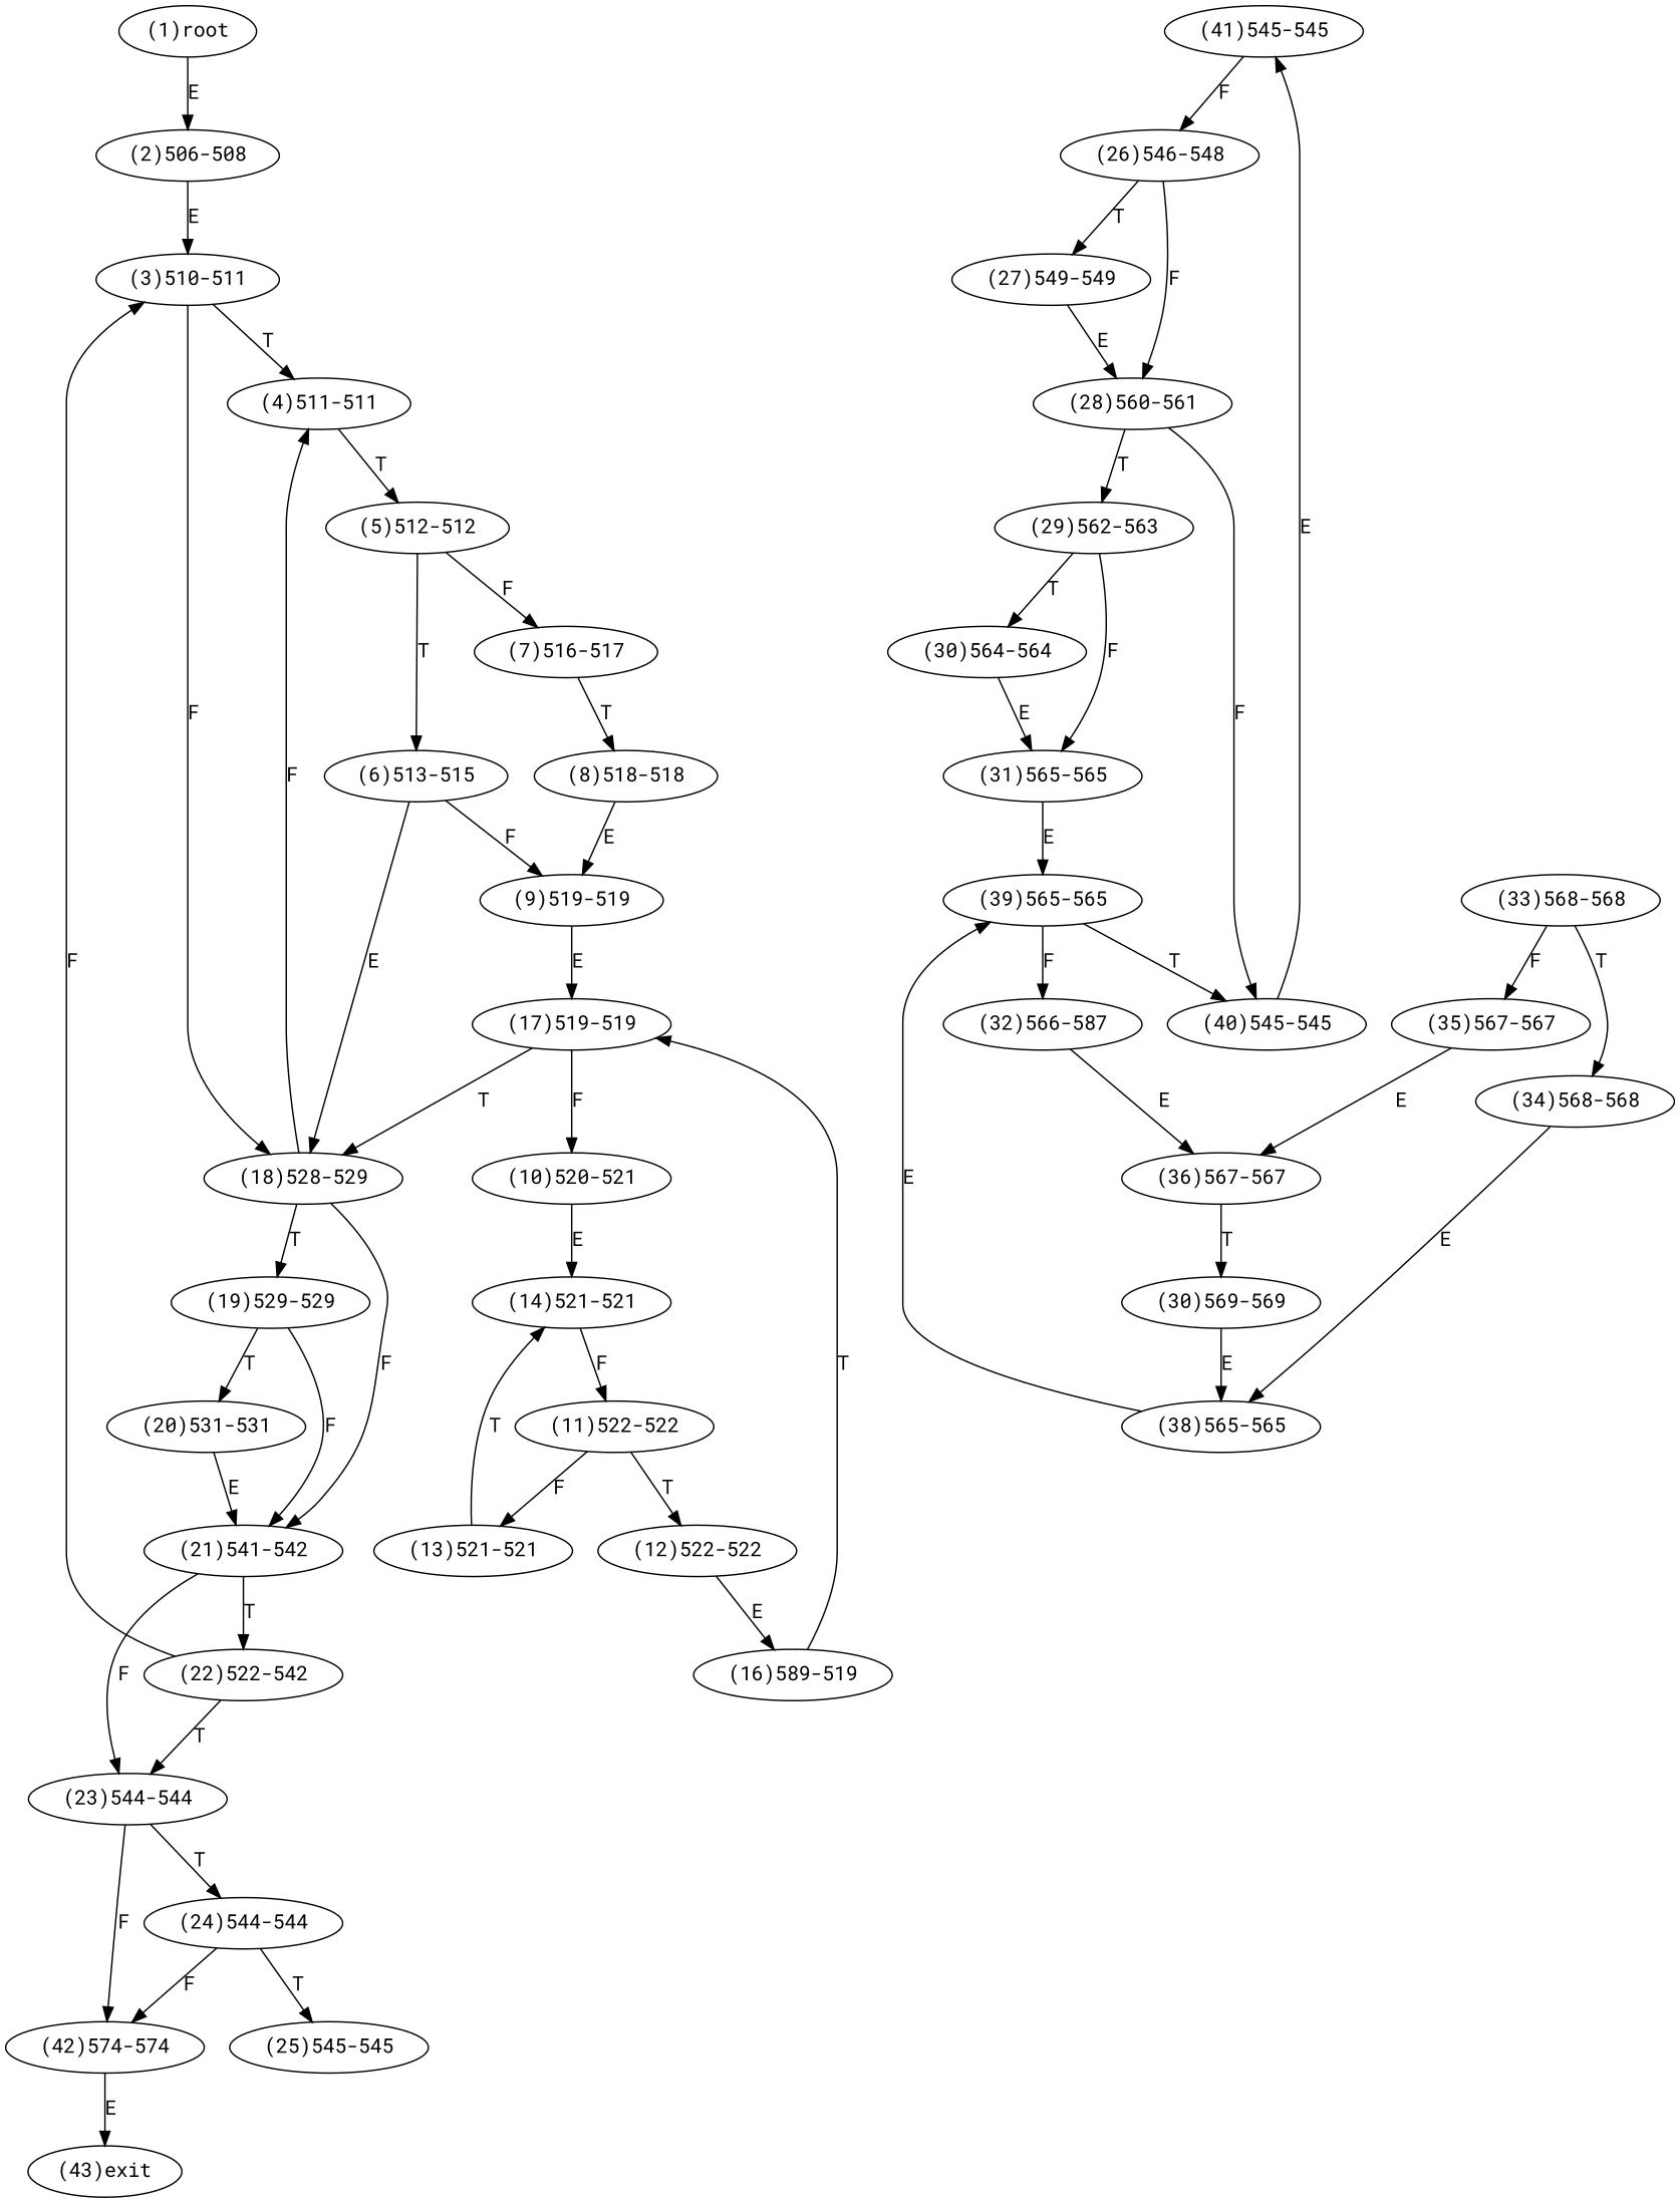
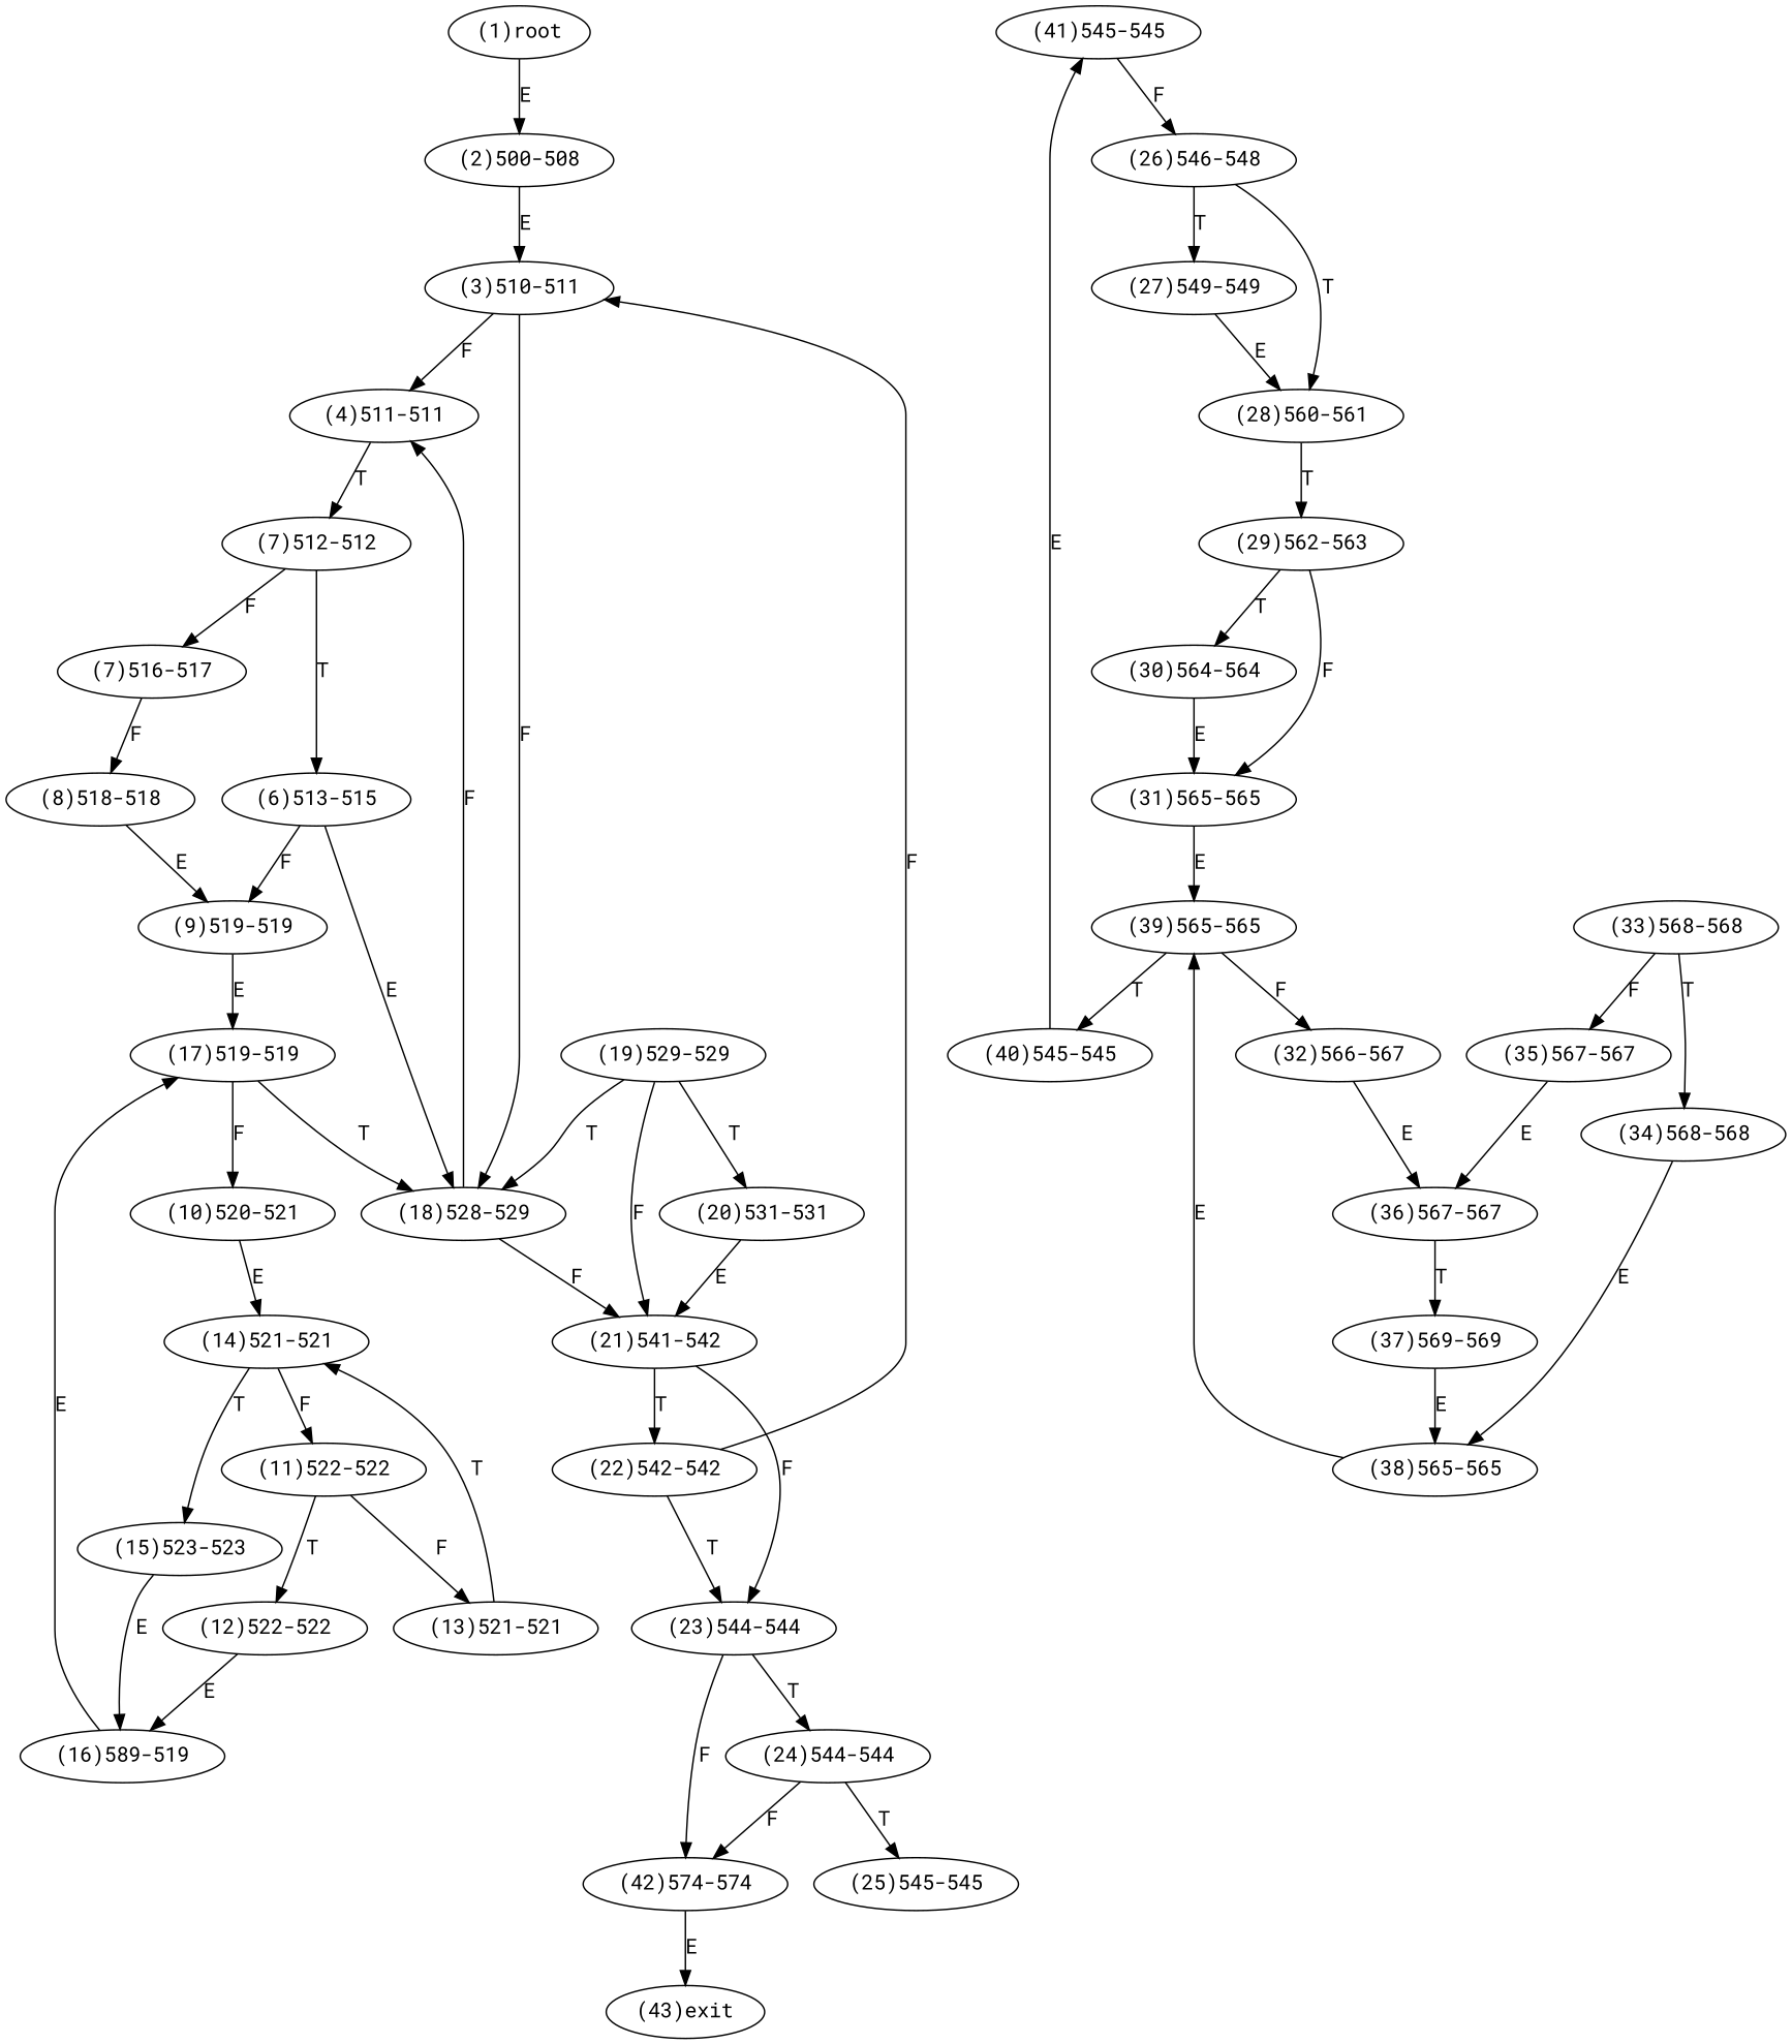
  digraph {
    fontname="Roboto Mono"
    node [fontname="Roboto Mono"]
    edge [fontname="Roboto Mono"]
    n1 [label="(1)root"]
-   n2 [label="(2)506-508"]
+   n2 [label="(2)500-508"]
    n3 [label="(3)510-511"]
    n4 [label="(4)511-511"]
    n5 [label="(18)528-529"]
-   n6 [label="(5)512-512"]
+   n6 [label="(7)512-512"]
    n7 [label="(19)529-529"]
    n8 [label="(21)541-542"]
    n9 [label="(6)513-515"]
    n10 [label="(7)516-517"]
    n11 [label="(9)519-519"]
    n12 [label="(8)518-518"]
    n13 [label="(17)519-519"]
    n14 [label="(10)520-521"]
    n15 [label="(14)521-521"]
    n16 [label="(11)522-522"]
+   n17 [label="(15)523-523"]
    n18 [label="(12)522-522"]
    n19 [label="(13)521-521"]
    n20 [label="(16)589-519"]
    n21 [label="(20)531-531"]
    n22 [label="(23)544-544"]
-   n23 [label="(22)522-542"]
+   n23 [label="(22)542-542"]
    n24 [label="(24)544-544"]
    n25 [label="(42)574-574"]
    n26 [label="(25)545-545"]
    n27 [label="(43)exit"]
    n28 [label="(41)545-545"]
    n29 [label="(26)546-548"]
    n30 [label="(27)549-549"]
    n31 [label="(28)560-561"]
    n32 [label="(29)562-563"]
    n33 [label="(40)545-545"]
    n34 [label="(31)565-565"]
    n35 [label="(30)564-564"]
    n36 [label="(39)565-565"]
-   n37 [label="(32)566-587"]
+   n37 [label="(32)566-567"]
    n38 [label="(34)568-568"]
    n39 [label="(38)565-565"]
    n40 [label="(35)567-567"]
    n41 [label="(36)567-567"]
-   n42 [label="(30)569-569"]
+   n42 [label="(37)569-569"]
    n43 [label="(33)568-568"]
    n1 -> n2 [label=E]
    n2 -> n3 [label=E]
-   n3 -> n4 [label=T]
+   n3 -> n4 [label=F]
    n3 -> n5 [label=F]
    n4 -> n6 [label=T]
    n5 -> n4 [label=F]
-   n5 -> n7 [label=T]
+   n7 -> n5 [label=T]
    n5 -> n8 [label=F]
    n6 -> n9 [label=T]
    n6 -> n10 [label=F]
    n7 -> n8 [label=F]
    n7 -> n21 [label=T]
    n8 -> n22 [label=F]
    n8 -> n23 [label=T]
    n9 -> n5 [label=E]
    n9 -> n11 [label=F]
-   n10 -> n12 [label=T]
+   n10 -> n12 [label=F]
    n11 -> n13 [label=E]
    n12 -> n11 [label=E]
    n13 -> n5 [label=T]
    n13 -> n14 [label=F]
    n14 -> n15 [label=E]
    n15 -> n16 [label=F]
+   n15 -> n17 [label=T]
    n16 -> n18 [label=T]
    n16 -> n19 [label=F]
+   n17 -> n20 [label=E]
    n18 -> n20 [label=E]
    n19 -> n15 [label=T]
-   n20 -> n13 [label=T]
+   n20 -> n13 [label=E]
    n21 -> n8 [label=E]
    n22 -> n24 [label=T]
    n22 -> n25 [label=F]
    n23 -> n3 [label=F]
    n23 -> n22 [label=T]
    n24 -> n25 [label=F]
    n24 -> n26 [label=T]
    n25 -> n27 [label=E]
    n28 -> n29 [label=F]
    n29 -> n30 [label=T]
-   n29 -> n31 [label=F]
+   n29 -> n31 [label=T]
    n30 -> n31 [label=E]
    n31 -> n32 [label=T]
-   n31 -> n33 [label=F]
    n32 -> n34 [label=F]
    n32 -> n35 [label=T]
    n33 -> n28 [label=E]
    n34 -> n36 [label=E]
    n35 -> n34 [label=E]
    n36 -> n33 [label=T]
    n36 -> n37 [label=F]
    n37 -> n41 [label=E]
    n38 -> n39 [label=E]
    n39 -> n36 [label=E]
    n40 -> n41 [label=E]
    n41 -> n42 [label=T]
    n42 -> n39 [label=E]
    n43 -> n38 [label=T]
    n43 -> n40 [label=F]
  }
